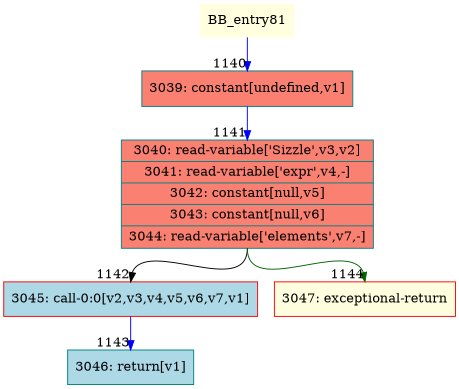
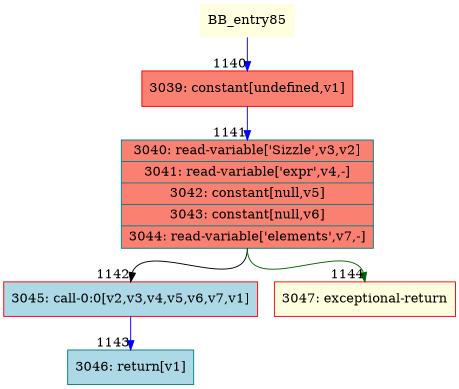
  digraph {
    rankdir=TD
    node [color=teal fillcolor=lightyellow shape=record style=filled]
    edge [color=blue headport=n tailport=s]
-   BB_entry85 [color=black shape=none label=BB_entry81]
-   n2 [fillcolor=salmon label="{3039: constant[undefined,v1]}"]
+   BB_entry85 [color=black shape=none]
+   n2 [color=red fillcolor=salmon label="{3039: constant[undefined,v1]}"]
    n3 [fillcolor=salmon label="{3040: read-variable['Sizzle',v3,v2]|3041: read-variable['expr',v4,-]|3042: constant[null,v5]|3043: constant[null,v6]|3044: read-variable['elements',v7,-]}"]
    n4 [color=red fillcolor=lightblue label="{3045: call-0:0[v2,v3,v4,v5,v6,v7,v1]}"]
    n5 [color=red label="{3047: exceptional-return}"]
    n6 [fillcolor=lightblue label="{3046: return[v1]}"]
    BB_entry85 -> n2 [headlabel="    1140"]
    n2 -> n3 [headlabel="      1141"]
    n3 -> n4 [color=black headlabel="      1142"]
    n3 -> n5 [color=darkgreen headlabel="      1144"]
    n4 -> n6 [headlabel="      1143"]
  }
